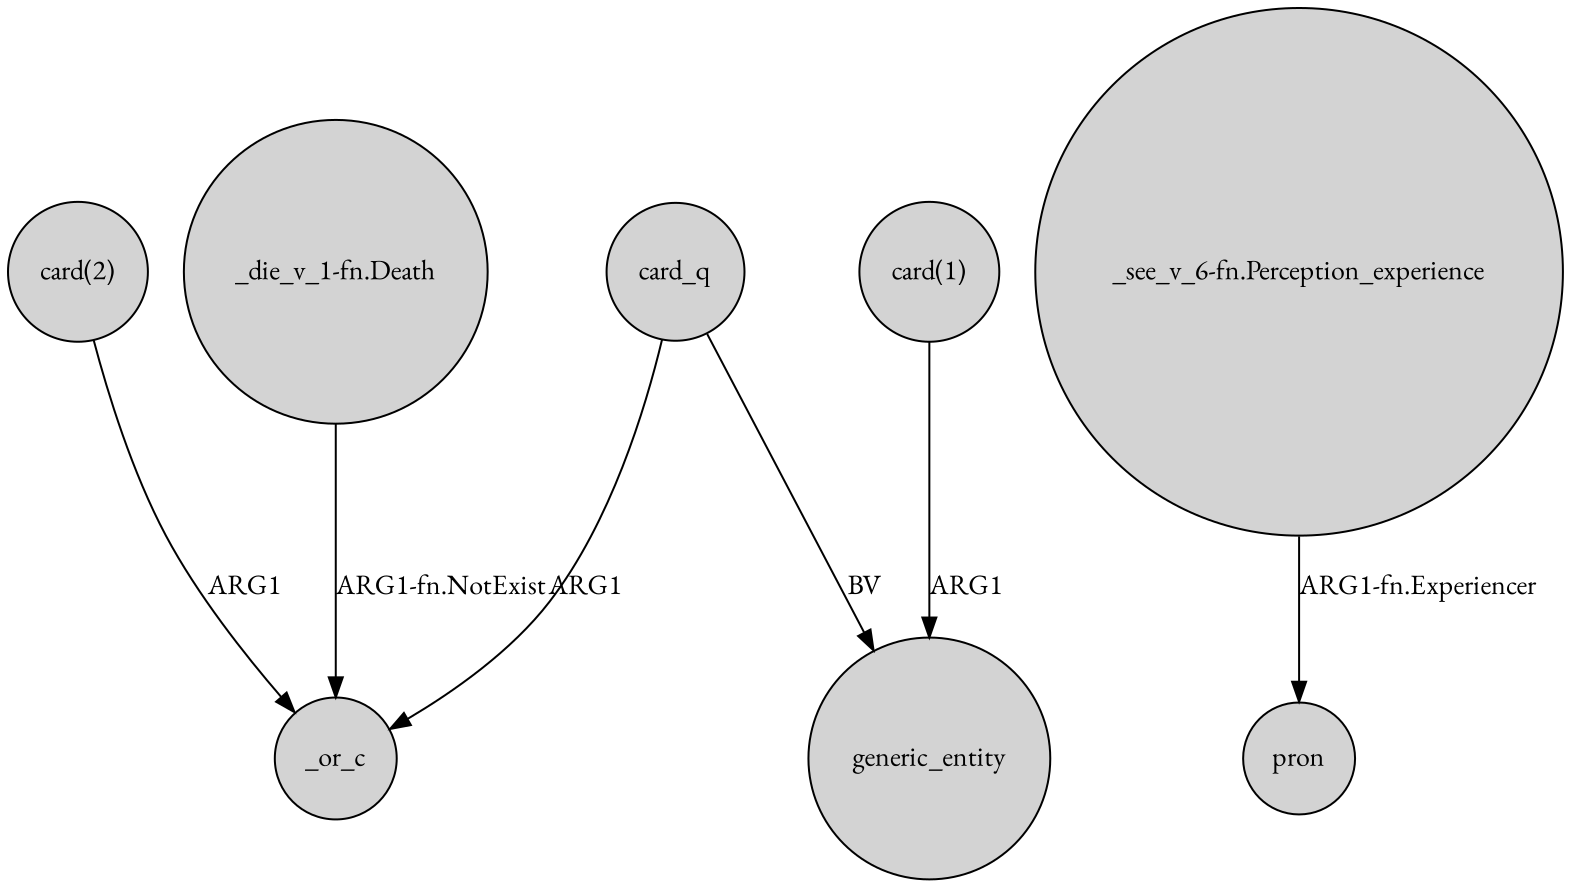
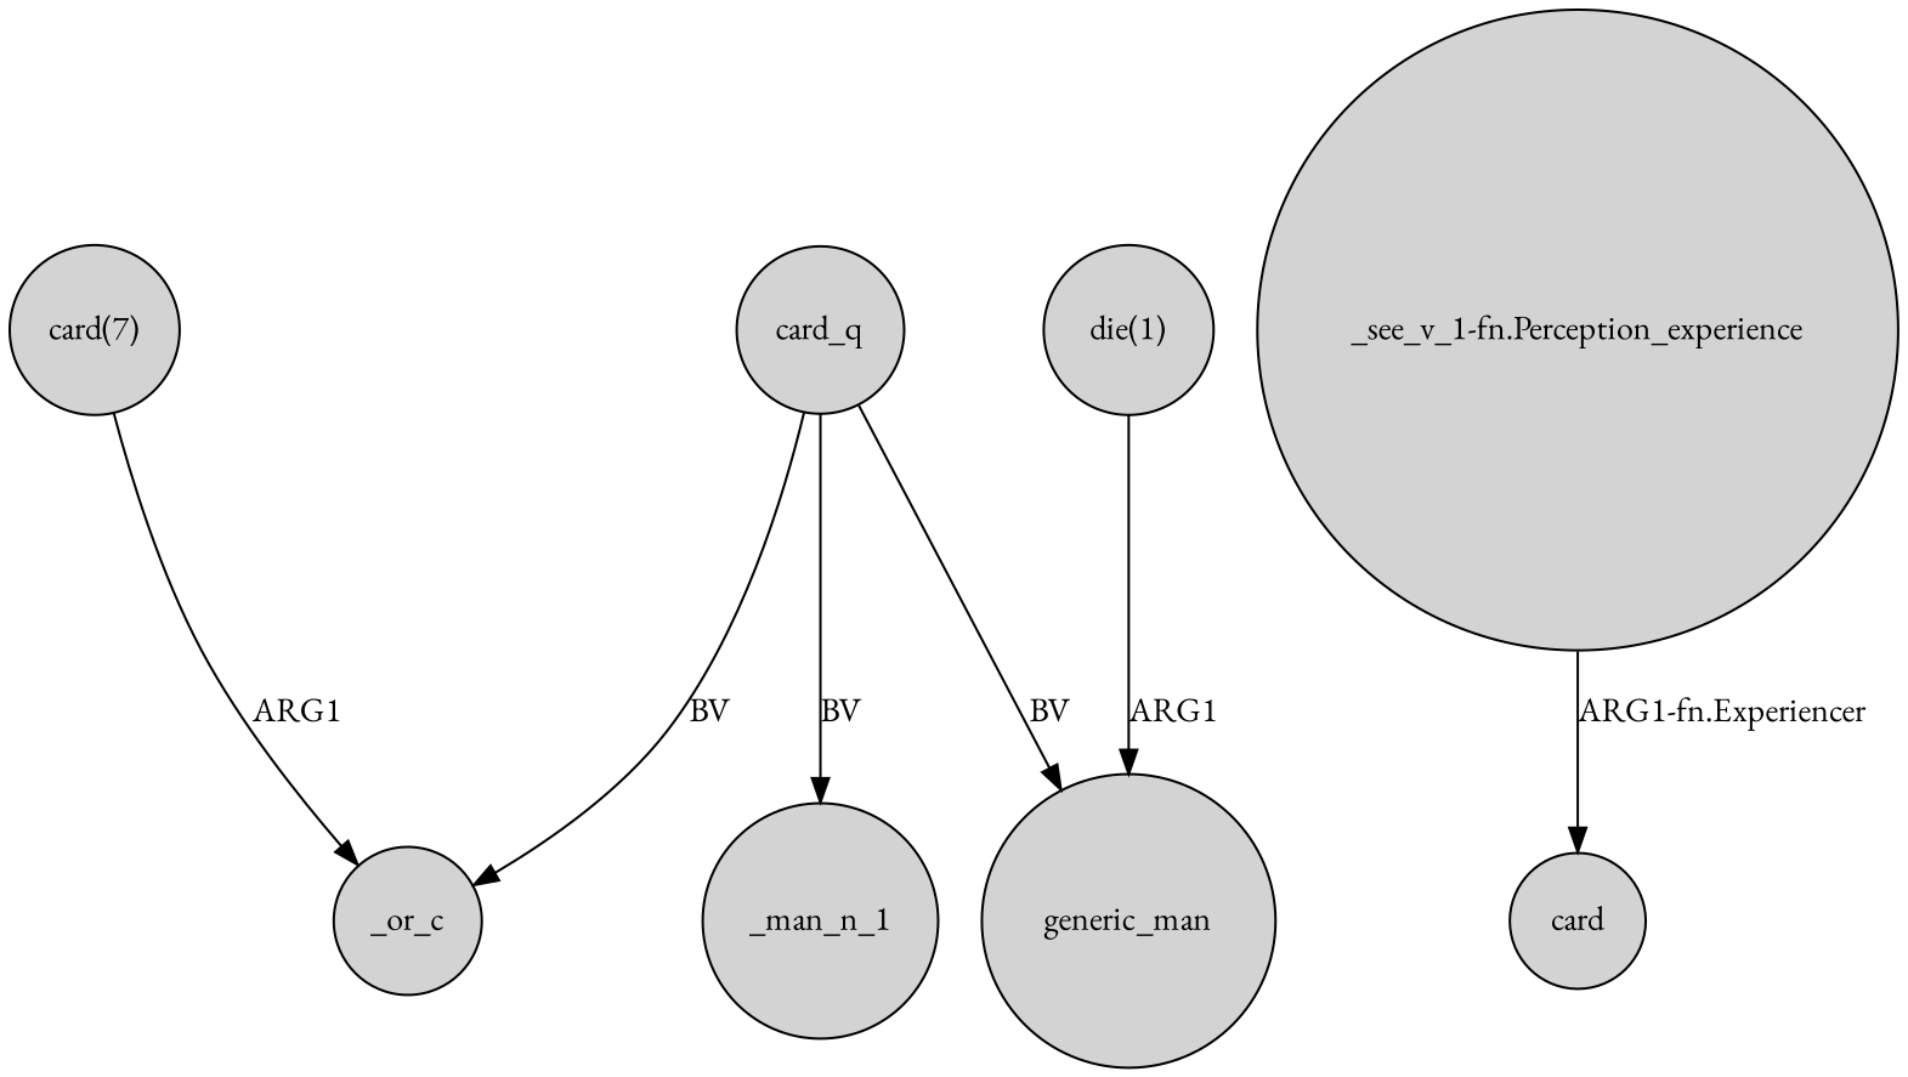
  digraph {
    fontname="EB Garamond"
    node [fontname="EB Garamond" shape=circle style=filled]
    edge [fontname="EB Garamond"]
-   "card(2)"
+   "card(2)" [label="card(7)"]
    _or_c
    n3 [label=card_q]
-   generic_entity
-   "card(1)"
-   "_see_v_1-fn.Perception_experience" [label="_see_v_6-fn.Perception_experience"]
-   pron
-   "_die_v_1-fn.Death"
+   _man_n_1
+   generic_entity [label=generic_man]
+   "card(1)" [label="die(1)"]
+   "_see_v_1-fn.Perception_experience"
+   pron [label=card]
    "card(2)" -> _or_c [label=ARG1]
-   n3 -> _or_c [label=ARG1]
+   n3 -> _or_c [label=BV]
+   n3 -> _man_n_1 [label=BV]
    n3 -> generic_entity [label=BV]
    "card(1)" -> generic_entity [label=ARG1]
    "_see_v_1-fn.Perception_experience" -> pron [label="ARG1-fn.Experiencer"]
-   "_die_v_1-fn.Death" -> _or_c [label="ARG1-fn.NotExist"]
  }
